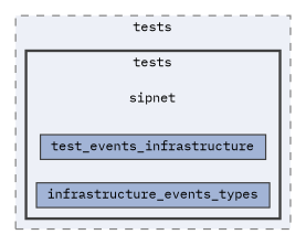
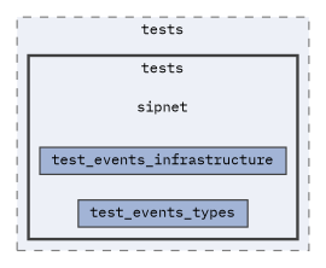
  digraph {
    compound=true
    rankdir=LR
    fontname="IBM Plex Mono"
    node [fontname="IBM Plex Mono" fontsize=10 shape=box color=grey25 fillcolor="#a2b4d6" style=filled]
    n1 [height=0.2 label=sipnet shape=plaintext width=0.4 color="" fillcolor="" style=""]
    n2 [height=0.2 label=test_events_infrastructure width=0.4]
-   n3 [height=0.2 label=infrastructure_events_types width=0.4]
+   n3 [height=0.2 label=test_events_types width=0.4]
    subgraph cluster_1 {
      bgcolor="#edf0f7"
      fontsize=10
      label=tests
      pencolor=grey50
      style="filled,dashed"
      subgraph cluster_2 {
        bgcolor="#edf0f7"
        fontsize=10
        pencolor=grey25
        style="filled,bold"
        n1
        n2
        n3
      }
    }
  }
